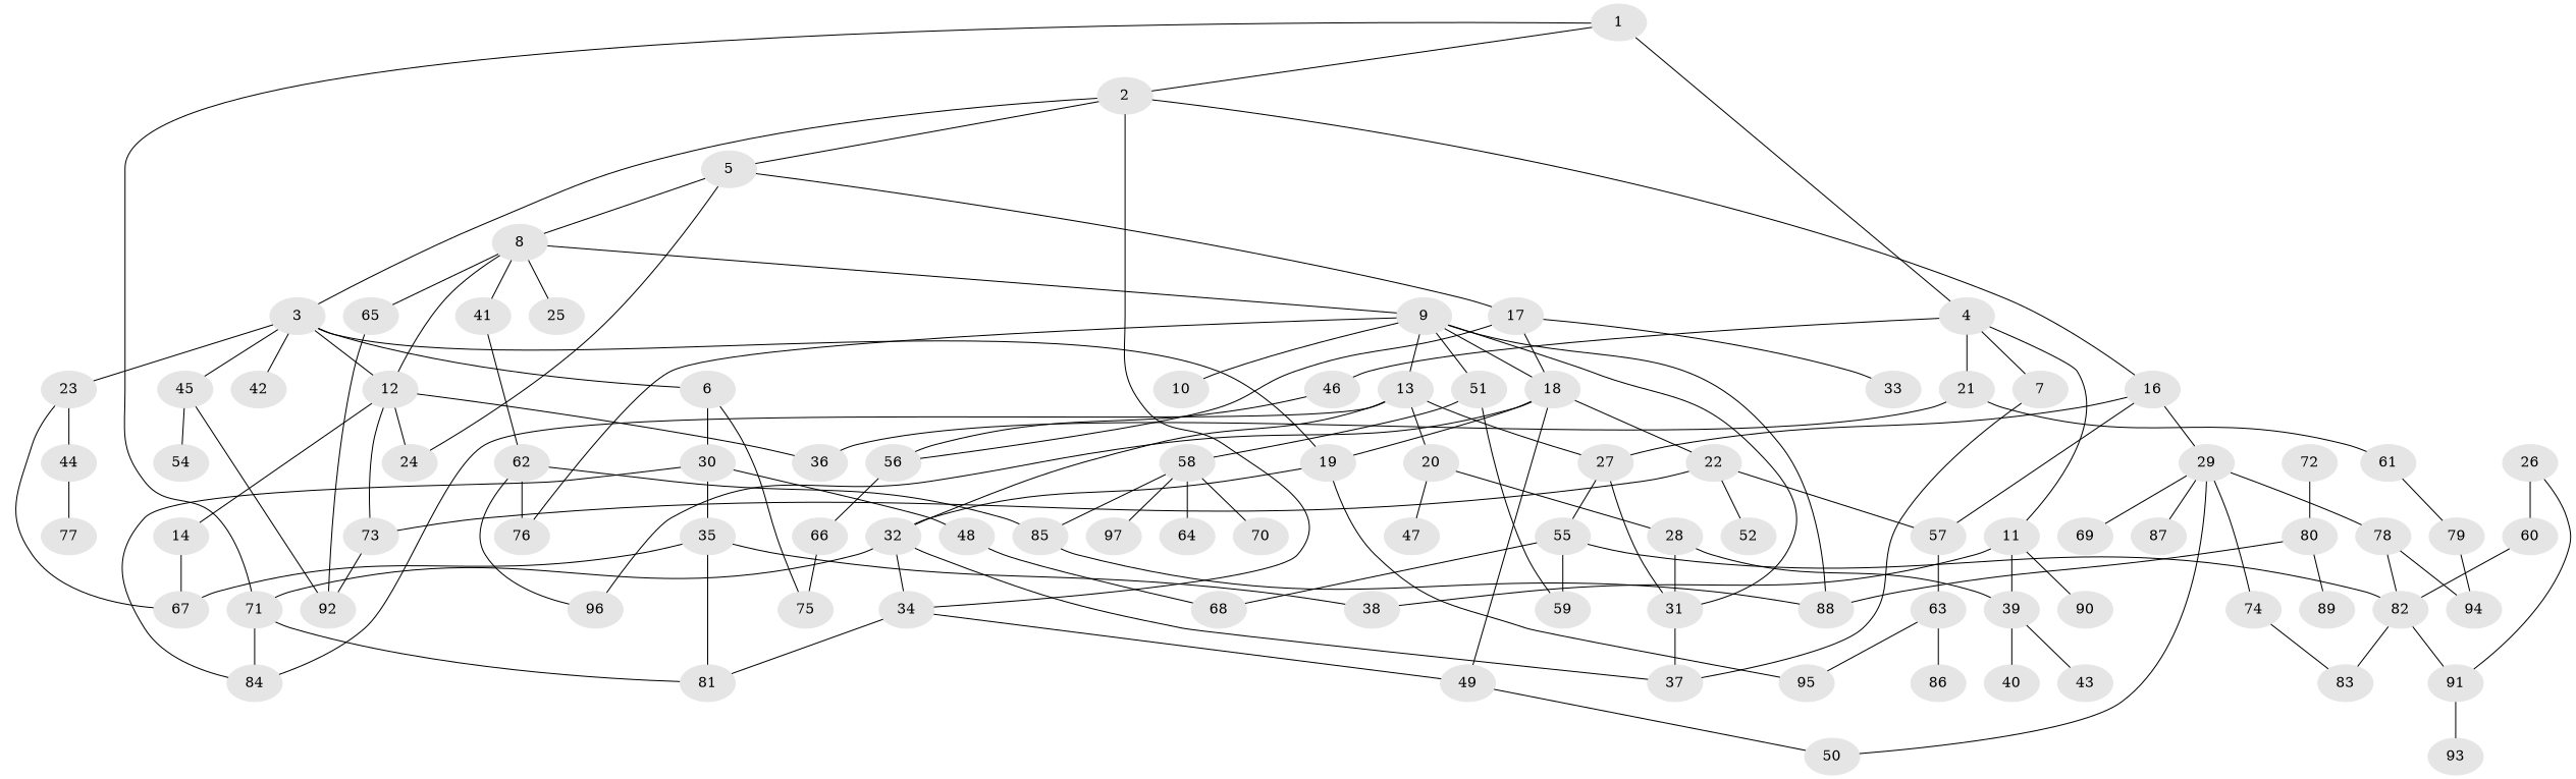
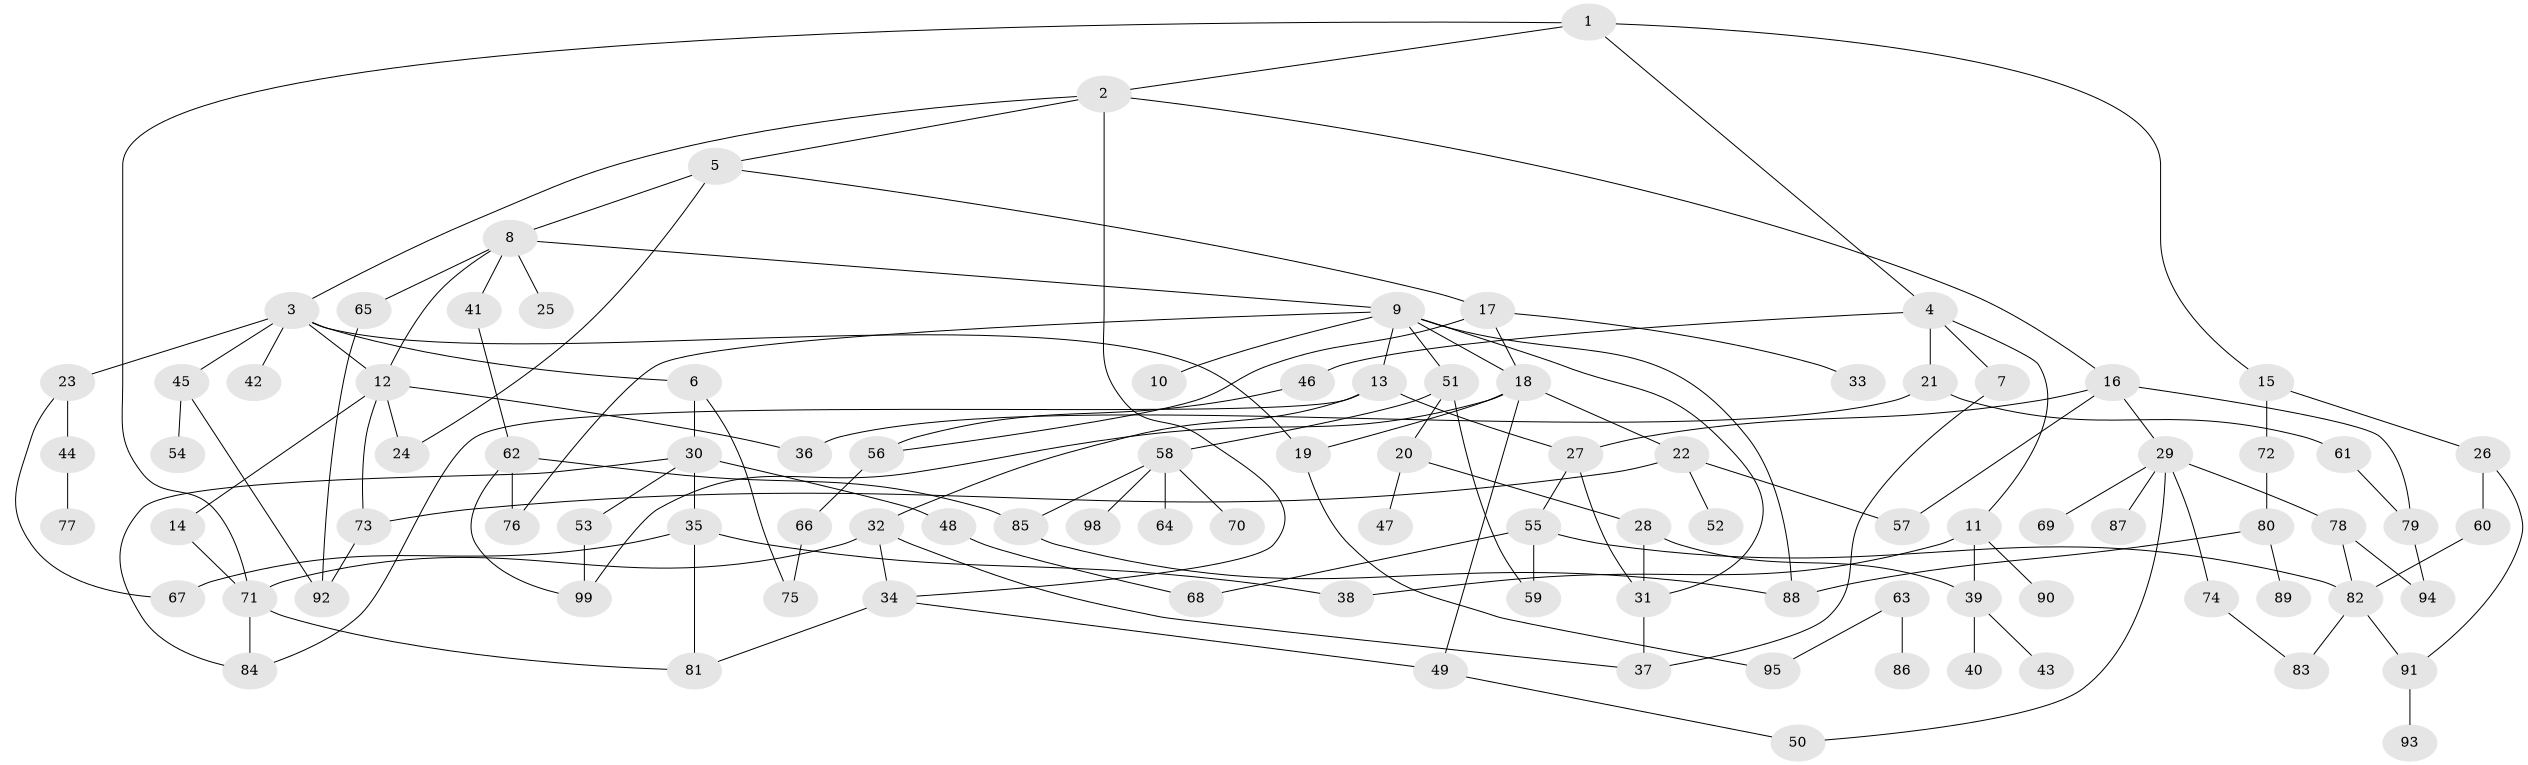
  graph {
    node [color=gray90 style=filled]
    1
    2
    4
+   15
    71
    3
    5
    16
    34
    7
    11
    21
    46
    26
    72
    84
    81
    6
    12
    19
    23
    42
    45
    8
    17
    24
    27
    29
    57
    79
    49
    30
    75
    14
    36
    73
    32
    95
    44
    67
    54
    92
    37
    38
    39
    90
    61
    56
    9
    25
    41
    65
    18
    33
    35
    48
+   53
    10
    13
    51
    76
    88
    31
    62
    20
    22
-   96
+   96 [label=99]
    28
    58
    59
    40
    43
    47
    55
    60
    91
    80
    50
    69
    74
    78
    87
    63
    94
    66
    52
    77
    82
    93
    68
    83
    85
    64
    70
-   97
+   97 [label=98]
    86
    89
    1 -- 2
    1 -- 4
+   1 -- 15
    1 -- 71
    2 -- 3
    2 -- 5
    2 -- 16
    2 -- 34
    4 -- 7
    4 -- 11
    4 -- 21
    4 -- 46
+   15 -- 26
+   15 -- 72
    71 -- 84
    71 -- 81
    3 -- 6
    3 -- 12
    3 -- 19
    3 -- 23
    3 -- 42
    3 -- 45
    5 -- 8
    5 -- 17
    5 -- 24
    16 -- 27
    16 -- 29
    16 -- 57
+   16 -- 79
    34 -- 81
    34 -- 49
    7 -- 37
    11 -- 38
    11 -- 39
    11 -- 90
    21 -- 36
    21 -- 61
    46 -- 56
    26 -- 60
    26 -- 91
    72 -- 80
    6 -- 30
    6 -- 75
    12 -- 24
    12 -- 14
    12 -- 36
    12 -- 73
-   19 -- 32
    19 -- 95
    23 -- 44
    23 -- 67
    45 -- 54
    45 -- 92
    8 -- 12
    8 -- 9
    8 -- 25
    8 -- 41
    8 -- 65
    17 -- 56
    17 -- 18
    17 -- 33
    27 -- 31
    27 -- 55
    29 -- 50
    29 -- 69
    29 -- 74
    29 -- 78
    29 -- 87
-   57 -- 63
    79 -- 94
    49 -- 50
    30 -- 84
    30 -- 35
    30 -- 48
-   14 -- 67
+   30 -- 53
+   14 -- 71
    73 -- 92
    32 -- 71
    32 -- 34
    32 -- 37
    44 -- 77
    39 -- 40
    39 -- 43
    61 -- 79
    56 -- 66
    9 -- 18
    9 -- 10
    9 -- 13
    9 -- 51
    9 -- 76
    9 -- 88
    9 -- 31
    41 -- 62
    65 -- 92
    18 -- 19
    18 -- 49
    18 -- 22
    18 -- 96
    35 -- 81
    35 -- 67
    35 -- 38
    48 -- 68
+   53 -- 96
    13 -- 84
    13 -- 27
    13 -- 32
-   13 -- 20
+   51 -- 20
    51 -- 58
    51 -- 59
    31 -- 37
    62 -- 76
    62 -- 96
    62 -- 85
    20 -- 28
    20 -- 47
    22 -- 57
    22 -- 73
    22 -- 52
    28 -- 39
    28 -- 31
    58 -- 85
    58 -- 64
    58 -- 70
    58 -- 97
    55 -- 59
    55 -- 82
    55 -- 68
    60 -- 82
    91 -- 93
    80 -- 88
    80 -- 89
    74 -- 83
    78 -- 94
    78 -- 82
    63 -- 95
    63 -- 86
    66 -- 75
    82 -- 91
    82 -- 83
    85 -- 88
  }
